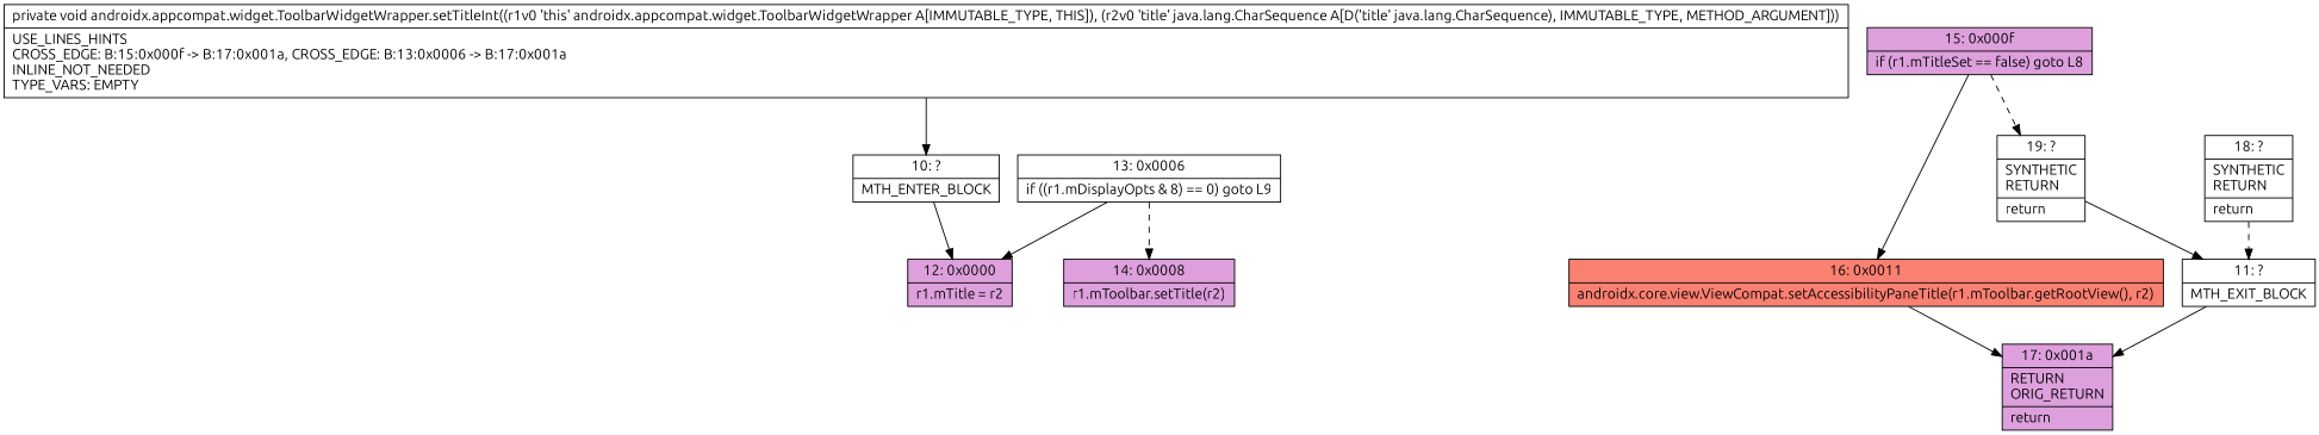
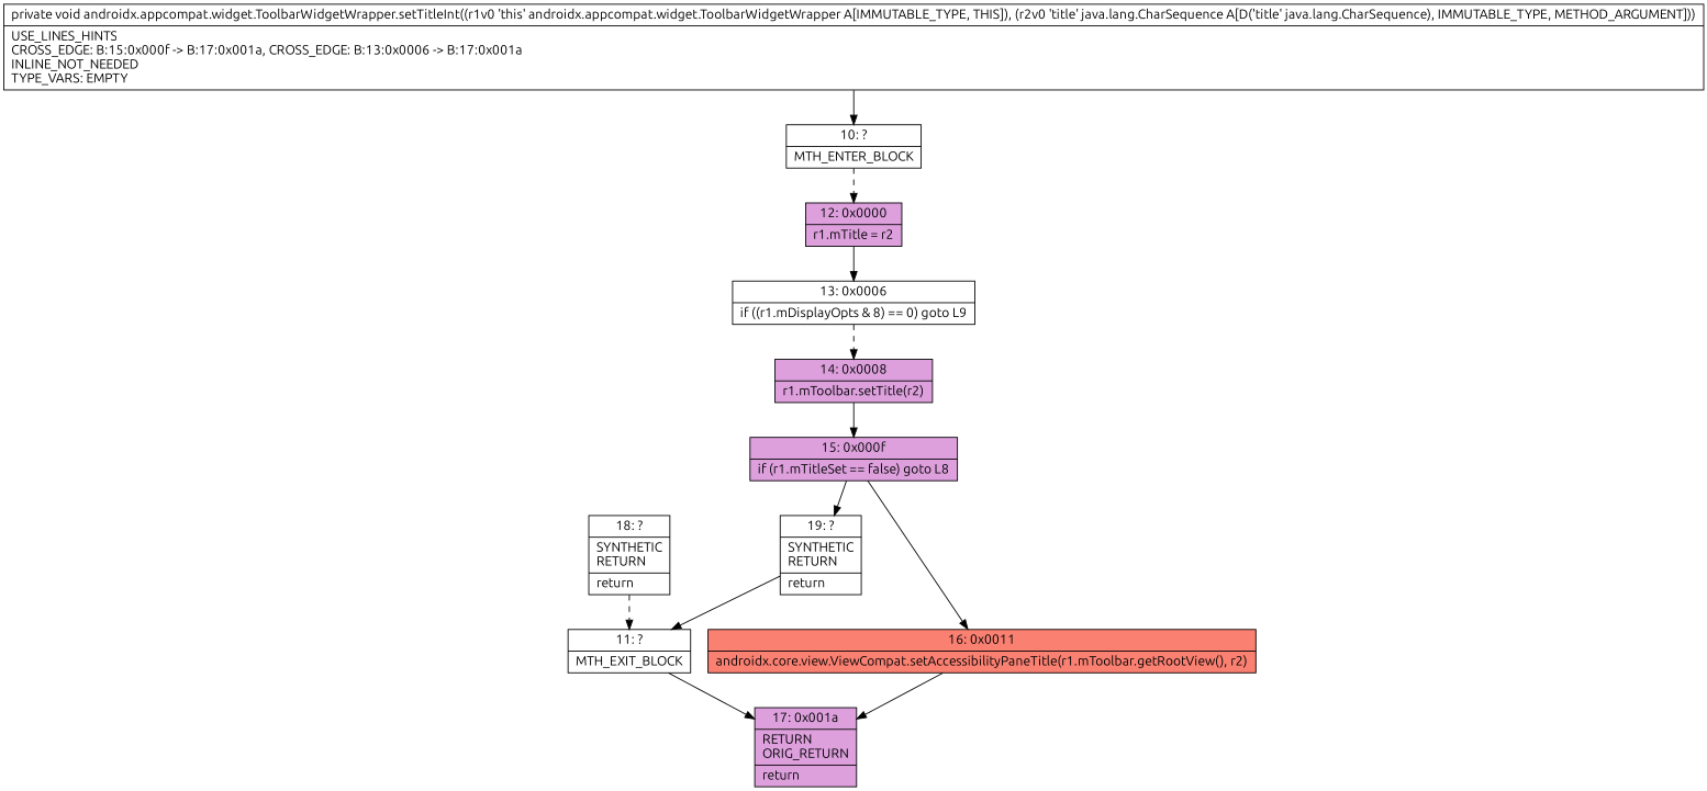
  digraph {
    fontname=Ubuntu
    node [fillcolor=white fontname=Ubuntu shape=record style=filled]
    edge [fontname=Ubuntu]
    n1 [label="{10\:\ ?|MTH_ENTER_BLOCK\l}"]
    n2 [fillcolor=plum label="{12\:\ 0x0000|r1.mTitle = r2\l}"]
    n3 [label="{13\:\ 0x0006|if ((r1.mDisplayOpts & 8) == 0) goto L9\l}"]
    n4 [fillcolor=plum label="{14\:\ 0x0008|r1.mToolbar.setTitle(r2)\l}"]
    n5 [fillcolor=plum label="{15\:\ 0x000f|if (r1.mTitleSet == false) goto L8\l}"]
    n6 [label="{18\:\ ?|SYNTHETIC\lRETURN\l|return\l}"]
    n7 [label="{11\:\ ?|MTH_EXIT_BLOCK\l}"]
    n8 [fillcolor=salmon label="{16\:\ 0x0011|androidx.core.view.ViewCompat.setAccessibilityPaneTitle(r1.mToolbar.getRootView(), r2)\l}"]
    n9 [label="{19\:\ ?|SYNTHETIC\lRETURN\l|return\l}"]
    n10 [fillcolor=plum label="{17\:\ 0x001a|RETURN\lORIG_RETURN\l|return\l}"]
    n11 [label="{private void androidx.appcompat.widget.ToolbarWidgetWrapper.setTitleInt((r1v0 'this' androidx.appcompat.widget.ToolbarWidgetWrapper A[IMMUTABLE_TYPE, THIS]), (r2v0 'title' java.lang.CharSequence A[D('title' java.lang.CharSequence), IMMUTABLE_TYPE, METHOD_ARGUMENT]))  | USE_LINES_HINTS\lCROSS_EDGE: B:15:0x000f \-\> B:17:0x001a, CROSS_EDGE: B:13:0x0006 \-\> B:17:0x001a\lINLINE_NOT_NEEDED\lTYPE_VARS: EMPTY\l}"]
-   n1 -> n2
-   n3 -> n2
+   n1 -> n2 [style=dashed]
+   n2 -> n3
    n3 -> n4 [style=dashed]
+   n4 -> n5
    n5 -> n8 [style=solid]
-   n5 -> n9 [style=dashed]
+   n5 -> n9
    n6 -> n7 [style=dashed]
    n7 -> n10
    n8 -> n10
    n9 -> n7
    n11 -> n1
  }
